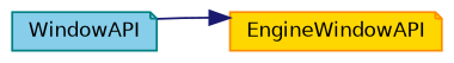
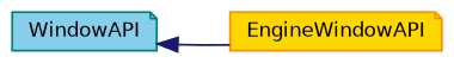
  digraph {
    rankdir=LR
    node [fontname=Helvetica fontsize=10 shape=note style=filled]
    n1 [color=teal fillcolor=skyblue height=0.2 label=WindowAPI width=0.4]
    n2 [color=darkorange fillcolor=gold height=0.2 label=EngineWindowAPI width=0.4]
-   n2 -> n1 [color=midnightblue dir=back fontname=Helvetica fontsize=10 labelfontname=Helvetica labelfontsize=10 style=solid]
+   n1 -> n2 [color=midnightblue dir=back fontname=Helvetica fontsize=10 labelfontname=Helvetica labelfontsize=10 style=solid]
  }
